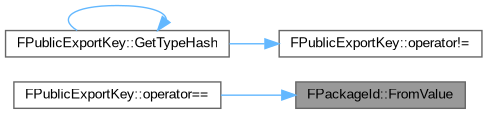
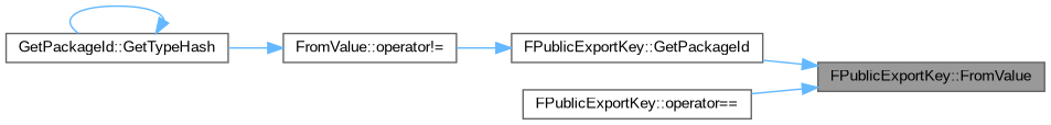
  digraph {
    fontname="Liberation Sans"
    rankdir=RL
    node [color=grey40 fillcolor=white fontname="Liberation Sans" fontsize=10 shape=box style=filled]
    edge [color=steelblue1 dir=back fontname="Liberation Sans" fontsize=10 labelfontname=Helvetica labelfontsize=10 style=solid]
-   n1 [color=gray40 fillcolor=grey60 fontcolor=black height=0.2 label="FPackageId::FromValue" width=0.4]
+   n1 [color=gray40 fillcolor=grey60 fontcolor=black height=0.2 label="FPublicExportKey::FromValue" width=0.4]
+   n2 [height=0.2 label="FPublicExportKey::GetPackageId" width=0.4]
    n3 [height=0.2 label="FPublicExportKey::operator==" width=0.4]
-   n4 [height=0.2 label="FPublicExportKey::operator!=" width=0.4]
-   n5 [height=0.2 label="FPublicExportKey::GetTypeHash" width=0.4]
+   n4 [height=0.2 label="FromValue::operator!=" width=0.4]
+   n5 [height=0.2 label="GetPackageId::GetTypeHash" width=0.4]
+   n1 -> n2
    n1 -> n3
+   n2 -> n4
    n4 -> n5
    n5 -> n5
  }
